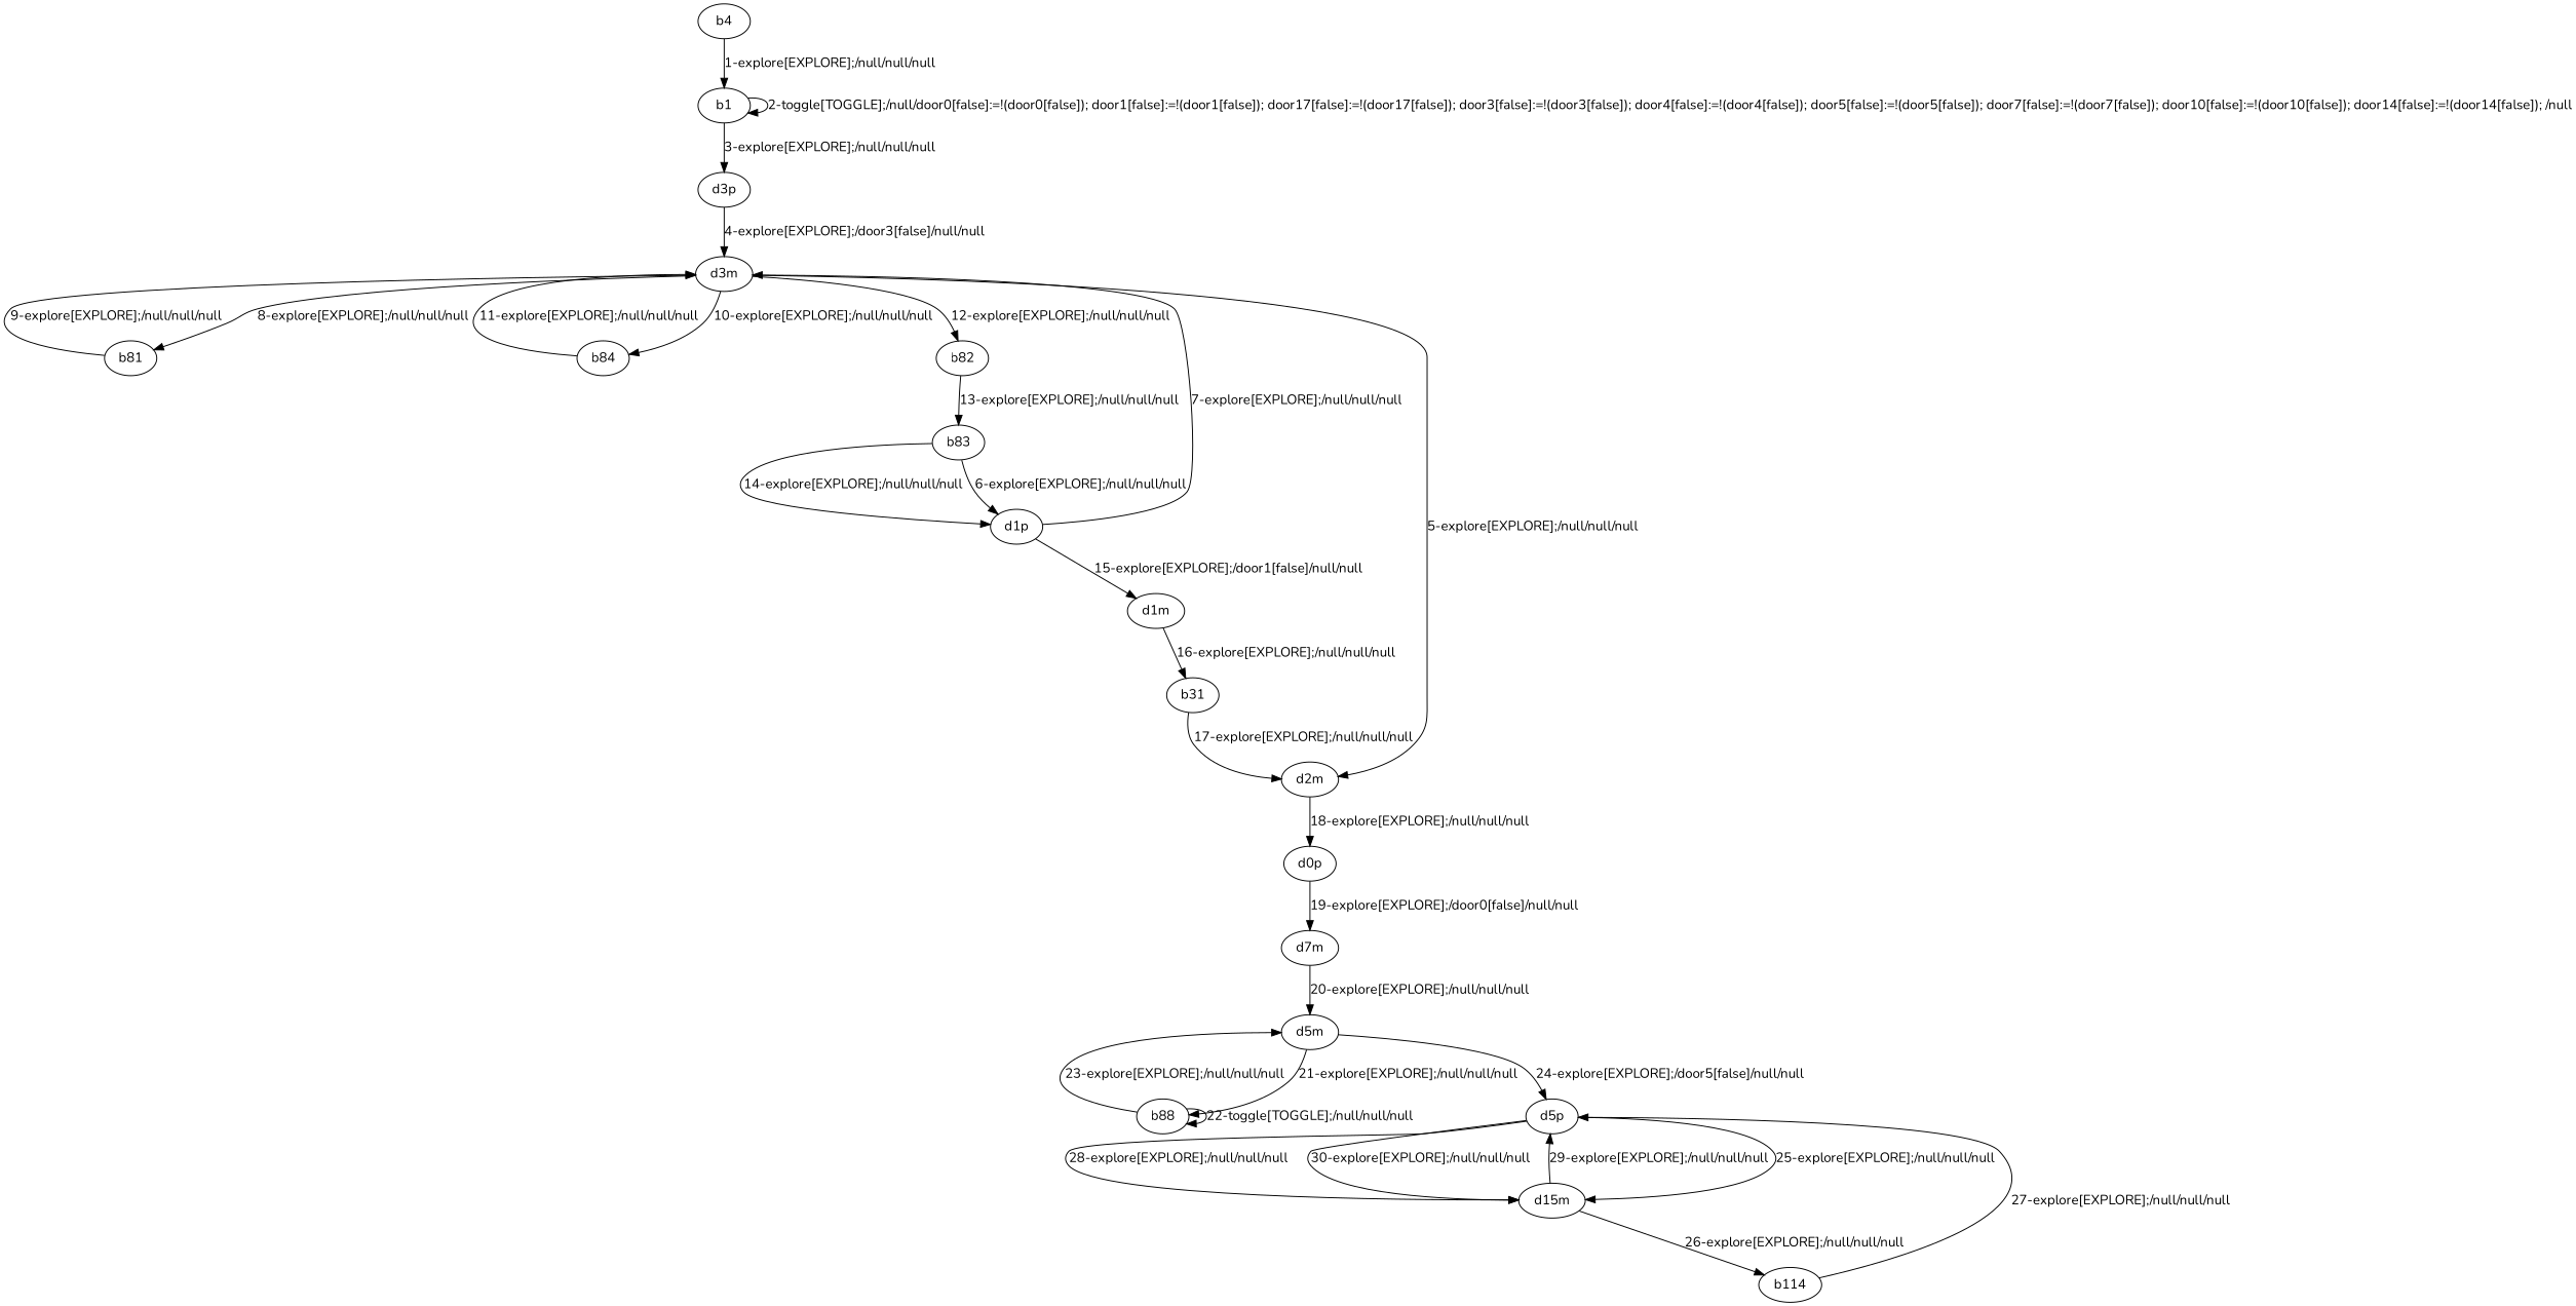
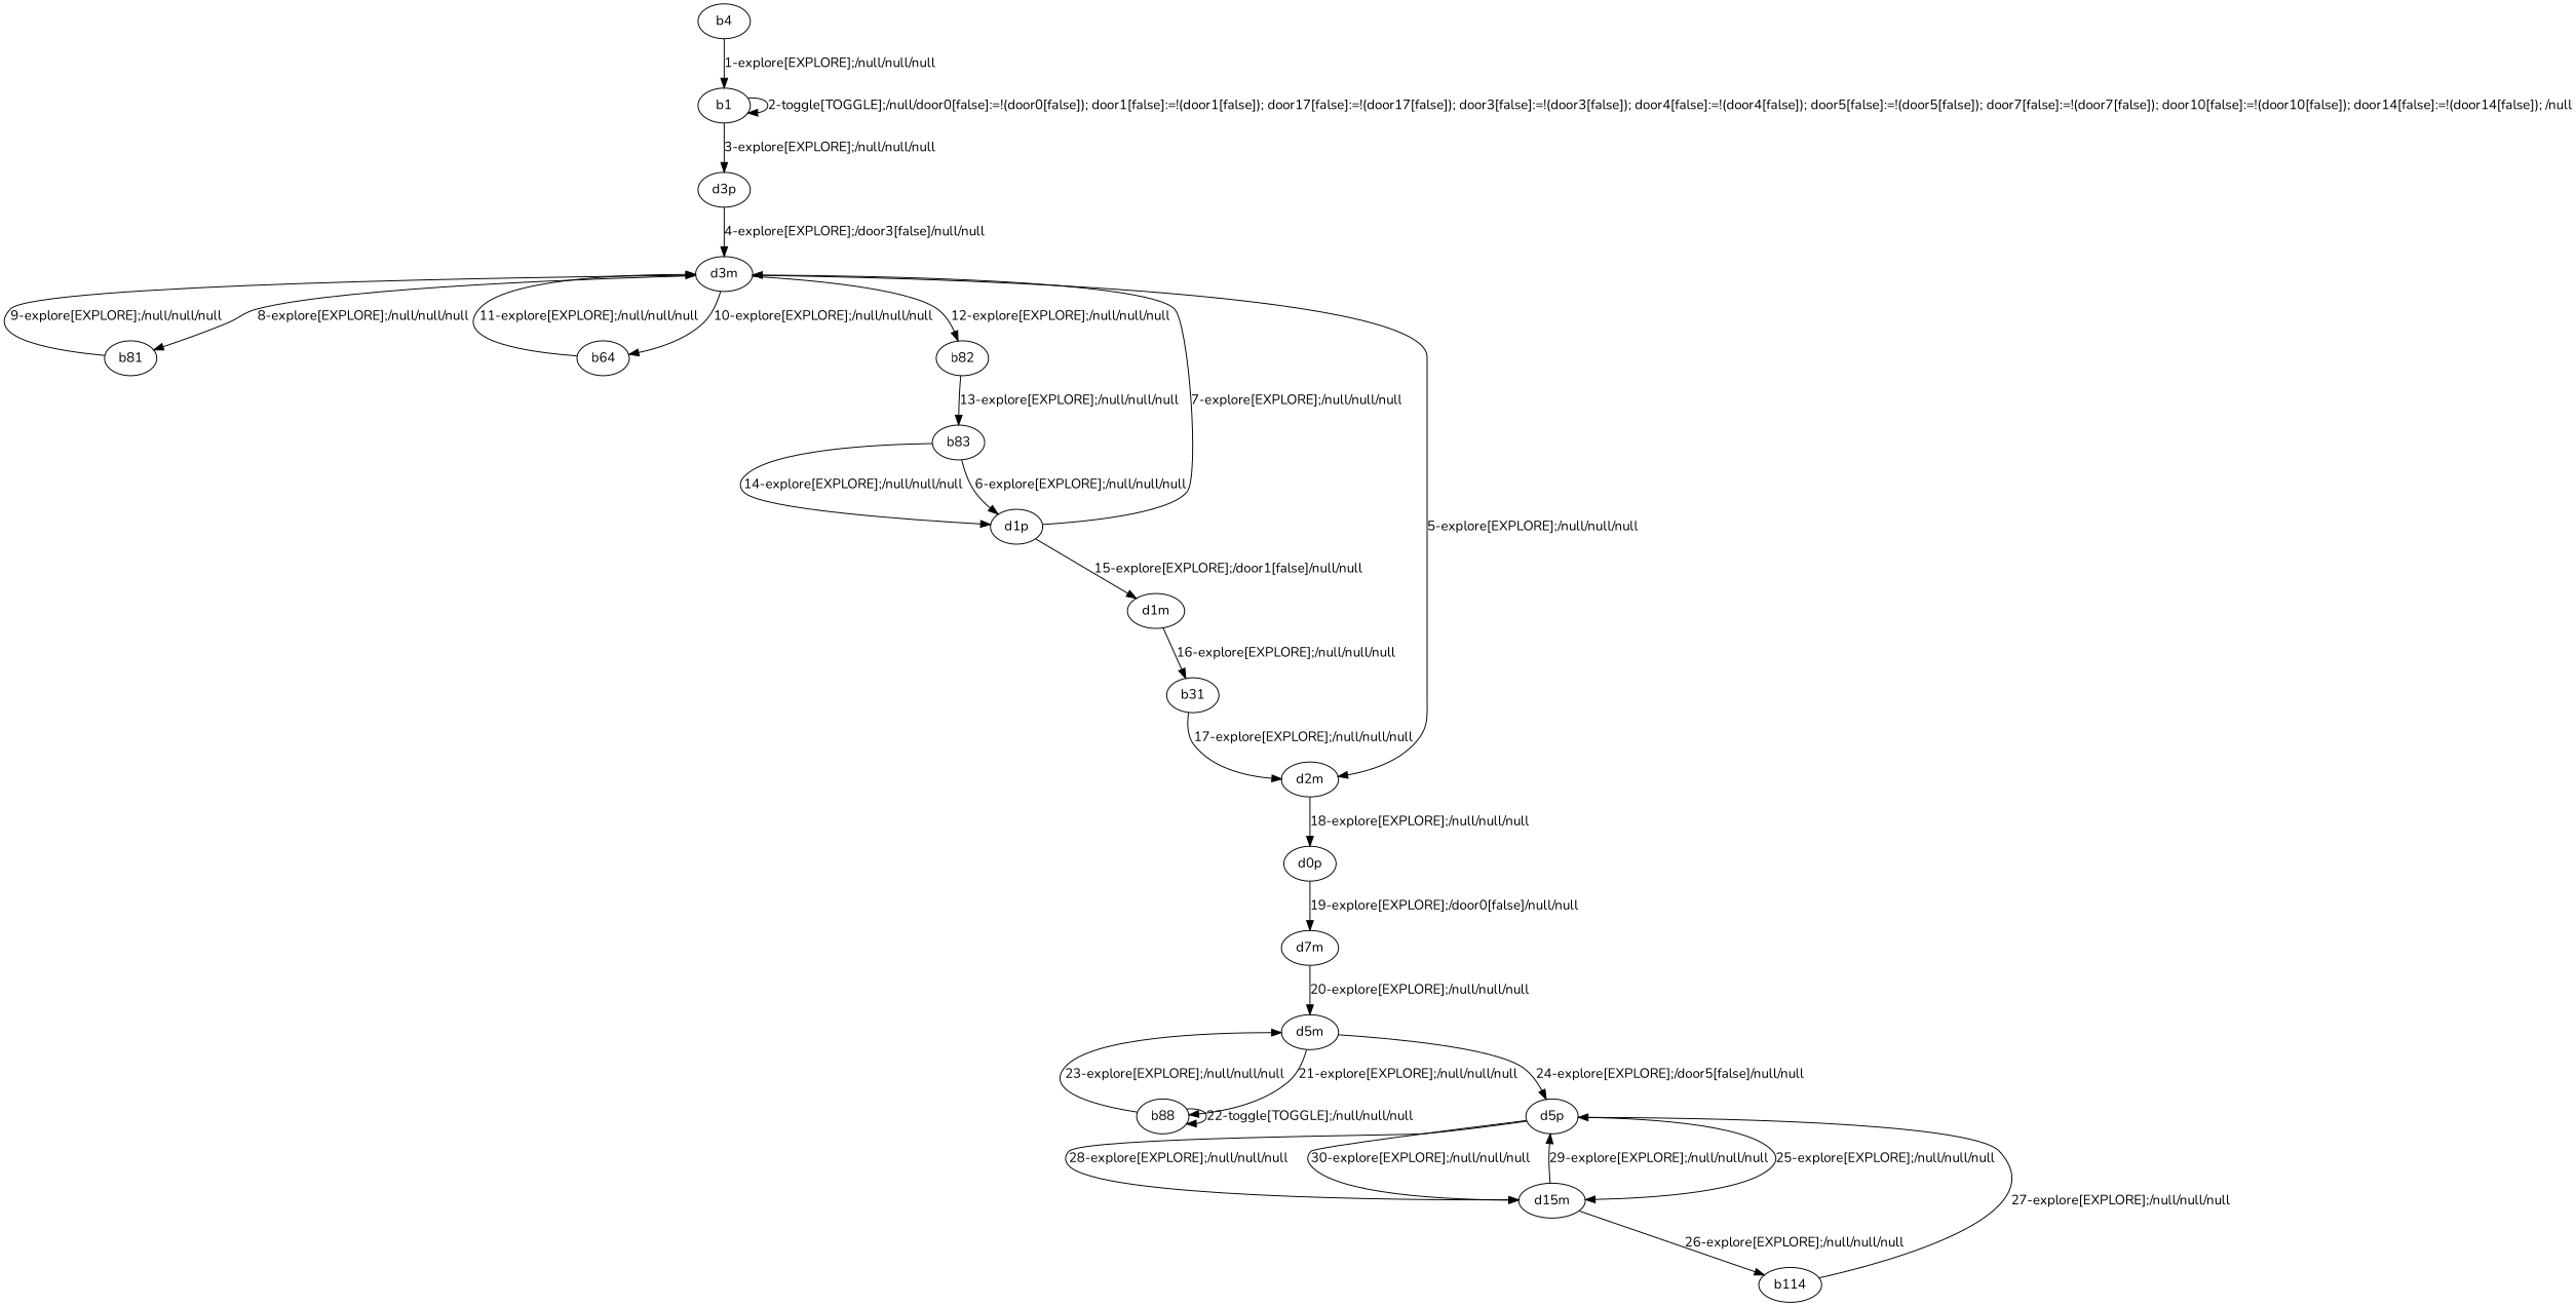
  digraph {
    fontname=Nunito
    node [fontname=Nunito]
    edge [fontname=Nunito]
    b4
    b1
    d3p
    d3m
    b81
-   b84
+   b84 [label=b64]
    b82
    d2m
    b83
    d1p
    d1m
    b31
    d0p
    n14 [label=d7m]
    d5m
    b88
    d5p
    d15m
    b114
    b4 -> b1 [label="1-explore[EXPLORE];/null/null/null"]
    b1 -> b1 [label="2-toggle[TOGGLE];/null/door0[false]:=!(door0[false]); door1[false]:=!(door1[false]); door17[false]:=!(door17[false]); door3[false]:=!(door3[false]); door4[false]:=!(door4[false]); door5[false]:=!(door5[false]); door7[false]:=!(door7[false]); door10[false]:=!(door10[false]); door14[false]:=!(door14[false]); /null"]
    b1 -> d3p [label="3-explore[EXPLORE];/null/null/null"]
    d3p -> d3m [label="4-explore[EXPLORE];/door3[false]/null/null"]
    d3m -> b81 [label="8-explore[EXPLORE];/null/null/null"]
    d3m -> b84 [label="10-explore[EXPLORE];/null/null/null"]
    d3m -> b82 [label="12-explore[EXPLORE];/null/null/null"]
    d3m -> d2m [label="5-explore[EXPLORE];/null/null/null"]
    b81 -> d3m [label="9-explore[EXPLORE];/null/null/null"]
    b84 -> d3m [label="11-explore[EXPLORE];/null/null/null"]
    b82 -> b83 [label="13-explore[EXPLORE];/null/null/null"]
    d2m -> d0p [label="18-explore[EXPLORE];/null/null/null"]
    b83 -> d1p [label="6-explore[EXPLORE];/null/null/null"]
    b83 -> d1p [label="14-explore[EXPLORE];/null/null/null"]
    d1p -> d3m [label="7-explore[EXPLORE];/null/null/null"]
    d1p -> d1m [label="15-explore[EXPLORE];/door1[false]/null/null"]
    d1m -> b31 [label="16-explore[EXPLORE];/null/null/null"]
    b31 -> d2m [label="17-explore[EXPLORE];/null/null/null"]
    d0p -> n14 [label="19-explore[EXPLORE];/door0[false]/null/null"]
    n14 -> d5m [label="20-explore[EXPLORE];/null/null/null"]
    d5m -> b88 [label="21-explore[EXPLORE];/null/null/null"]
    d5m -> d5p [label="24-explore[EXPLORE];/door5[false]/null/null"]
    b88 -> d5m [label="23-explore[EXPLORE];/null/null/null"]
    b88 -> b88 [label="22-toggle[TOGGLE];/null/null/null"]
    d5p -> d15m [label="25-explore[EXPLORE];/null/null/null"]
    d5p -> d15m [label="28-explore[EXPLORE];/null/null/null"]
    d5p -> d15m [label="30-explore[EXPLORE];/null/null/null"]
    d15m -> d5p [label="29-explore[EXPLORE];/null/null/null"]
    d15m -> b114 [label="26-explore[EXPLORE];/null/null/null"]
    b114 -> d5p [label="27-explore[EXPLORE];/null/null/null"]
  }
